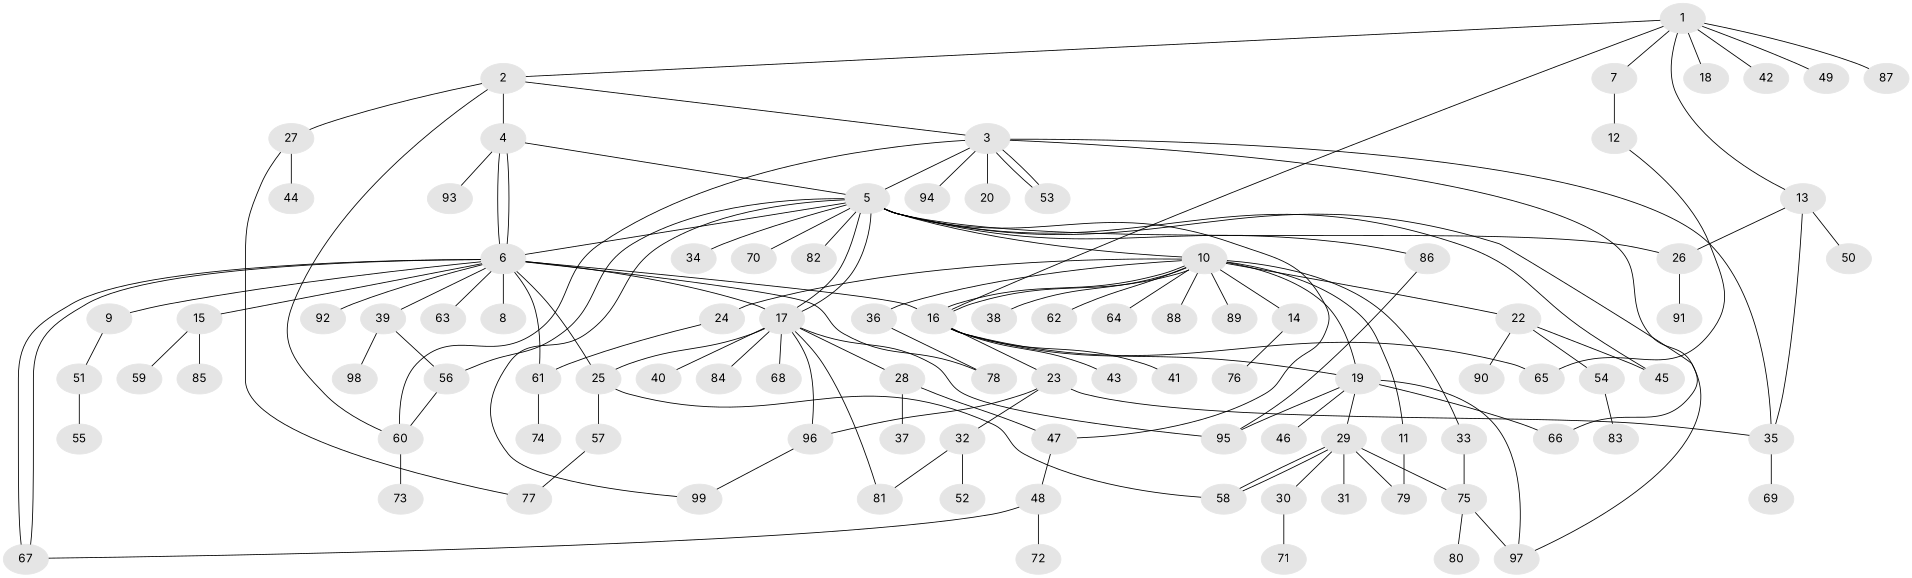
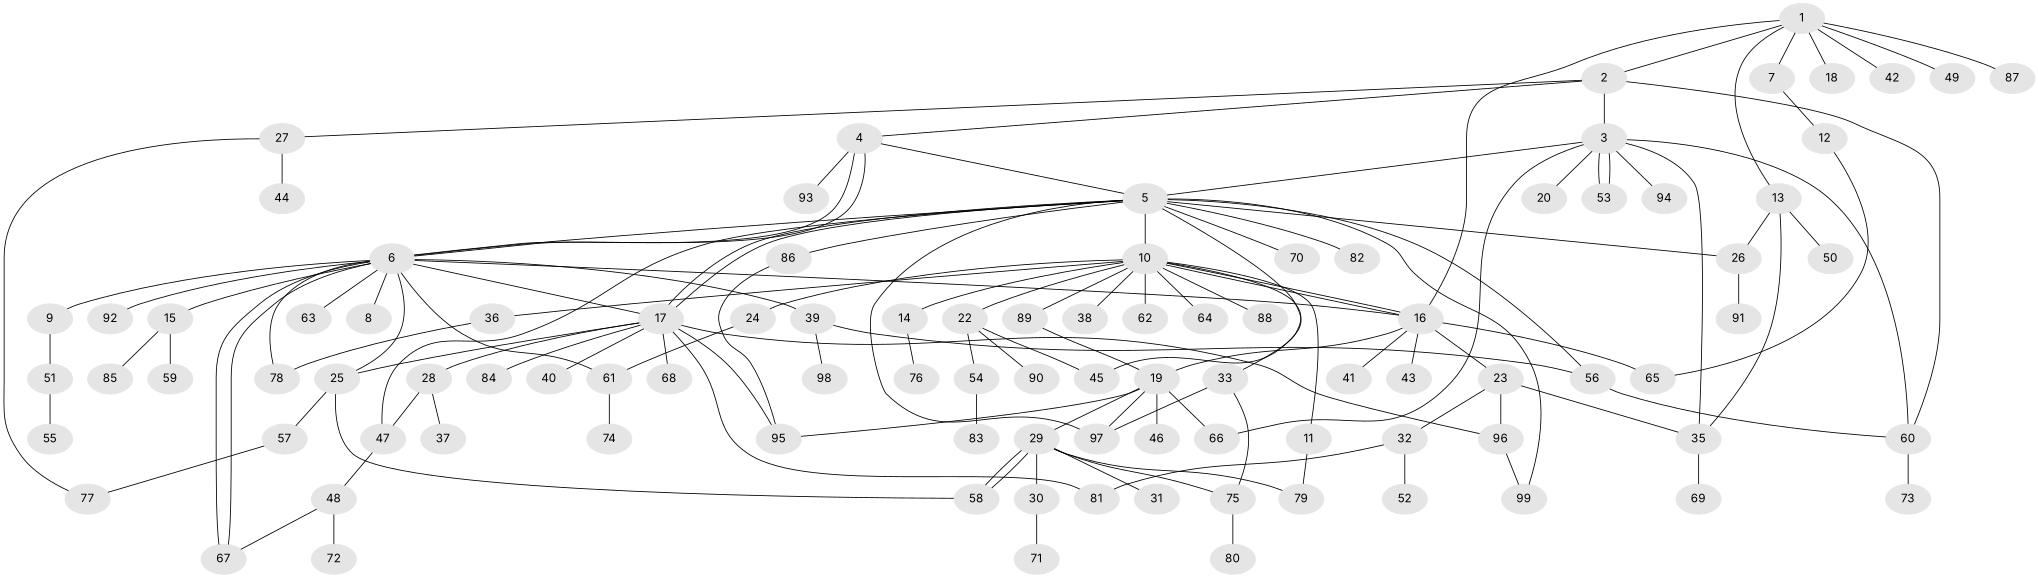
  graph {
    fontname=Inter
    node [color=gray90 fontname=Inter style=filled]
    edge [fontname=Inter]
    1
    2
    7
    13
    16
    18
    42
    49
    87
    3
    4
    27
    60
    12
    35
    26
    50
    19
    65
    23
    41
    43
    5
    20
    53
    66
    94
    6
    93
    44
    77
    73
    10
    17
-   34
    45
    47
    56
    70
    82
    86
    97
    99
    69
    8
    9
    15
    25
    39
    61
    63
    67
    78
    92
    11
    14
    22
    24
    33
    36
    38
    62
    64
    88
    89
    28
    40
    68
    81
    84
    95
    96
    91
    48
    51
    59
    85
    57
    58
    98
    74
    55
    79
    76
    29
    46
    54
    90
    75
    32
    37
    30
    31
    83
    52
    71
    80
    72
    1 -- 2
    1 -- 7
    1 -- 13
    1 -- 16
    1 -- 18
    1 -- 42
    1 -- 49
    1 -- 87
    2 -- 3
    2 -- 4
    2 -- 27
    2 -- 60
    7 -- 12
    13 -- 35
    13 -- 26
    13 -- 50
    16 -- 19
    16 -- 65
    16 -- 23
    16 -- 41
    16 -- 43
    3 -- 60
    3 -- 35
    3 -- 5
    3 -- 20
    3 -- 53
    3 -- 53
    3 -- 66
    3 -- 94
    4 -- 5
    4 -- 6
    4 -- 6
    4 -- 93
    27 -- 44
    27 -- 77
    60 -- 73
    12 -- 65
    35 -- 69
    26 -- 91
    19 -- 66
    19 -- 97
    19 -- 95
    19 -- 29
    19 -- 46
    23 -- 35
    23 -- 96
    23 -- 32
    5 -- 26
    5 -- 6
    5 -- 10
    5 -- 17
    5 -- 17
-   5 -- 34
    5 -- 45
    5 -- 47
    5 -- 56
    5 -- 70
    5 -- 82
    5 -- 86
    5 -- 97
    5 -- 99
    6 -- 16
    6 -- 17
    6 -- 8
    6 -- 9
    6 -- 15
    6 -- 25
    6 -- 39
    6 -- 61
    6 -- 63
    6 -- 67
    6 -- 67
    6 -- 78
    6 -- 92
    10 -- 16
    10 -- 16
-   10 -- 19
+   89 -- 19
    10 -- 11
    10 -- 14
    10 -- 22
    10 -- 24
    10 -- 33
    10 -- 36
    10 -- 38
    10 -- 62
    10 -- 64
    10 -- 88
    10 -- 89
    17 -- 25
    17 -- 28
    17 -- 40
    17 -- 68
    17 -- 81
    17 -- 84
    17 -- 95
    17 -- 96
    47 -- 48
    56 -- 60
    86 -- 95
    9 -- 51
    15 -- 59
    15 -- 85
    25 -- 57
    25 -- 58
    39 -- 56
    39 -- 98
    61 -- 74
    11 -- 79
    14 -- 76
    22 -- 45
    22 -- 54
    22 -- 90
    24 -- 61
    33 -- 75
    36 -- 78
    28 -- 47
    28 -- 37
    96 -- 99
    48 -- 67
    48 -- 72
    51 -- 55
    57 -- 77
    29 -- 58
    29 -- 58
    29 -- 79
    29 -- 75
    29 -- 30
    29 -- 31
    54 -- 83
-   75 -- 97
+   33 -- 97
    75 -- 80
    32 -- 81
    32 -- 52
    30 -- 71
  }
